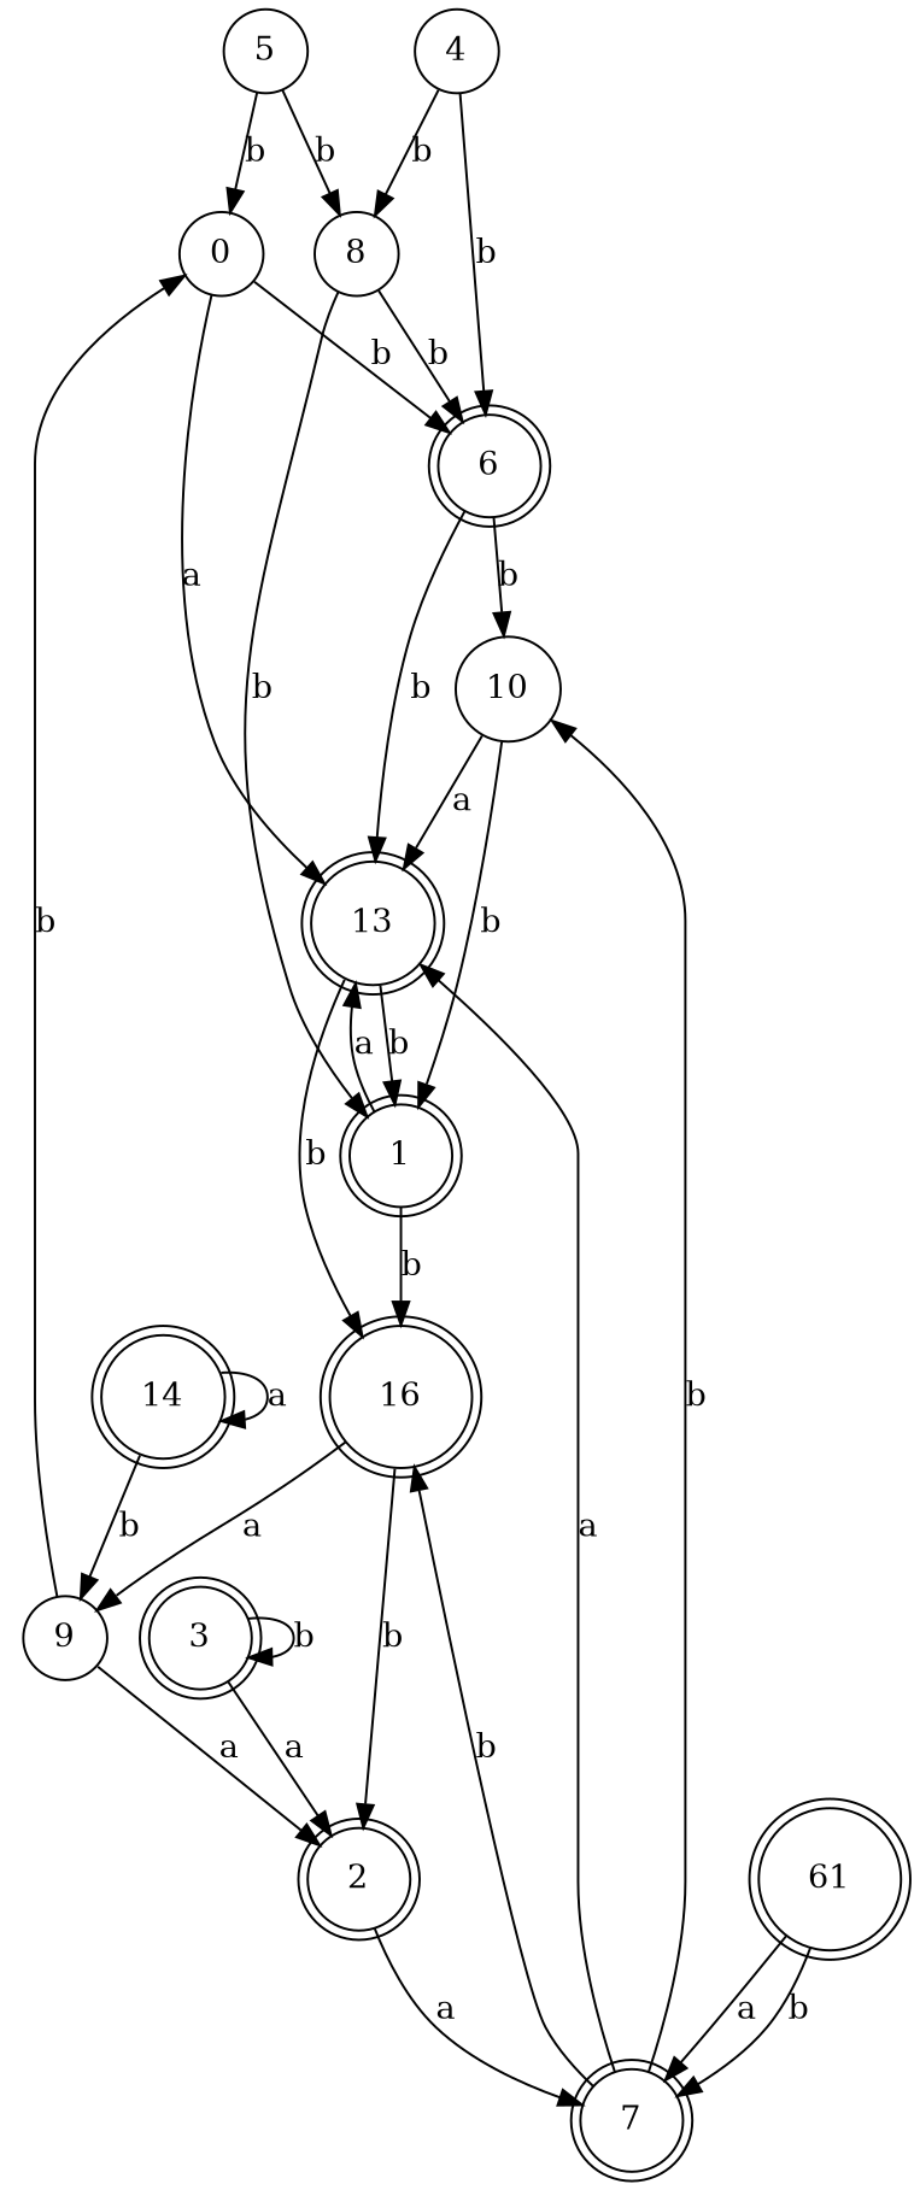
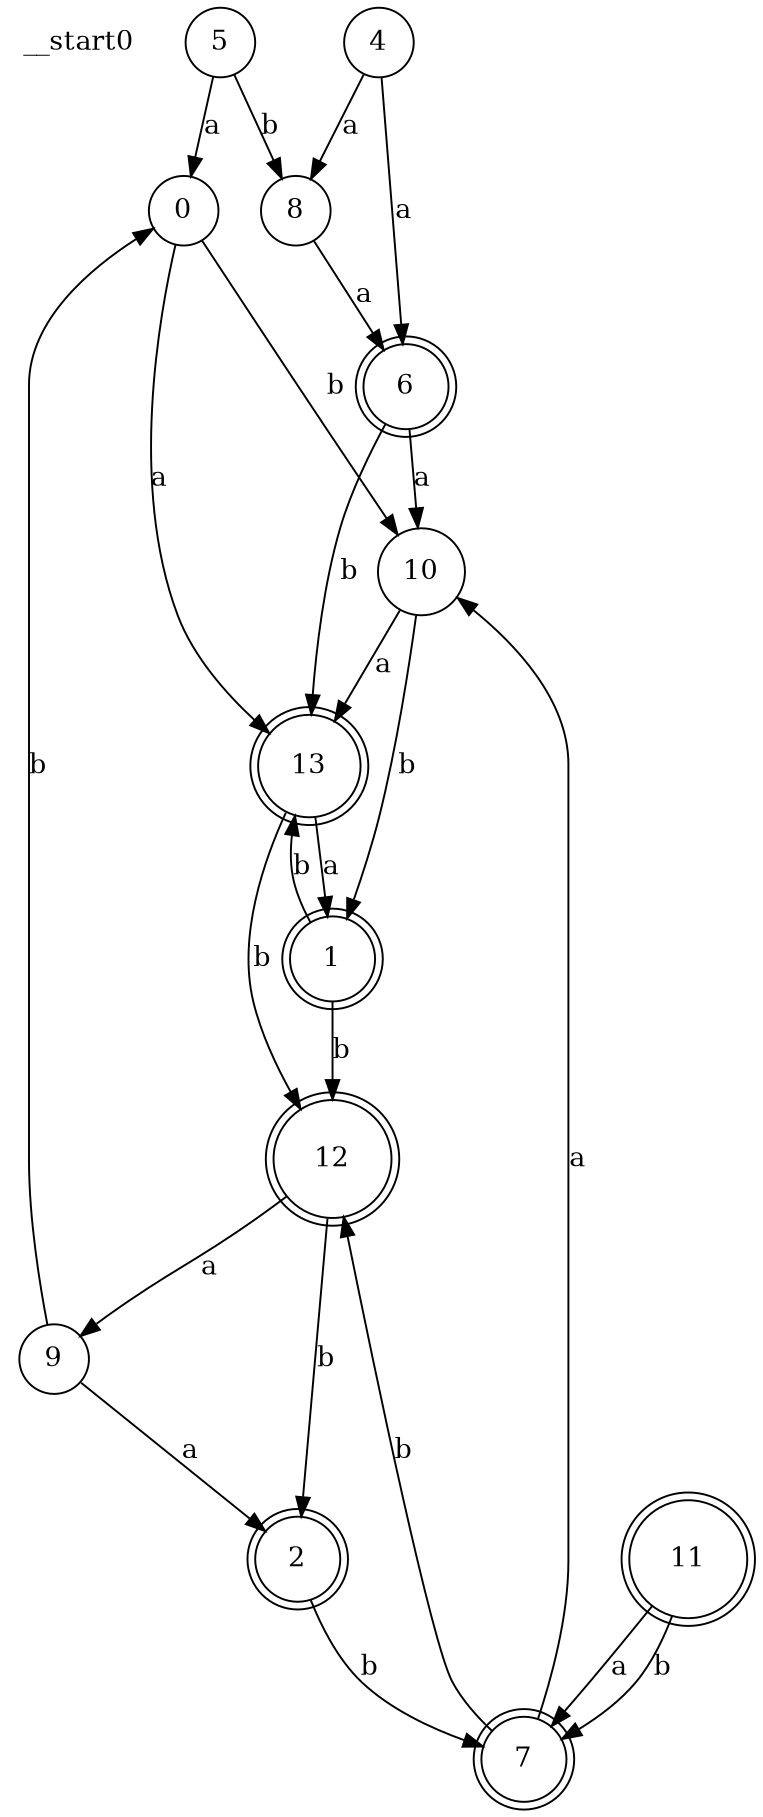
  digraph {
    rankdir=TB
    node [shape=doublecircle color=black fillcolor=white style="rounded,filled"]
+   __start0 [shape=none color="" fillcolor="" style=""]
    n2 [label=0 shape=circle style=filled]
    n3 [label=10 shape=circle style=filled]
    n4 [label=13]
    n5 [label=1]
-   n6 [label=16]
+   n6 [label=12]
    n7 [label=2]
    n8 [label=9 shape=circle style=filled]
    n9 [label=7]
-   n10 [label=3]
    n11 [label=4 shape=circle style=filled]
    n12 [label=6]
    n13 [label=8 shape=circle style=filled]
    n14 [label=5 shape=circle style=filled]
-   n15 [label=61]
-   n16 [label=14]
-   n2 -> n12 [label=b]
+   n15 [label=11]
+   n2 -> n3 [label=b]
    n2 -> n4 [label=a]
    n3 -> n4 [label=a]
    n3 -> n5 [label=b]
-   n4 -> n5 [label=b]
+   n4 -> n5 [label=a]
    n4 -> n6 [label=b]
-   n5 -> n4 [label=a]
+   n5 -> n4 [label=b]
    n5 -> n6 [label=b]
    n6 -> n7 [label=b]
    n6 -> n8 [label=a]
-   n7 -> n9 [label=a]
+   n7 -> n9 [label=b]
    n8 -> n2 [label=b]
    n8 -> n7 [label=a]
-   n9 -> n3 [label=b]
-   n9 -> n4 [label=a]
+   n9 -> n3 [label=a]
    n9 -> n6 [label=b]
-   n10 -> n7 [label=a]
-   n10 -> n10 [label=b]
-   n11 -> n12 [label=b]
-   n11 -> n13 [label=b]
-   n12 -> n3 [label=b]
+   n11 -> n12 [label=a]
+   n11 -> n13 [label=a]
+   n12 -> n3 [label=a]
    n12 -> n4 [label=b]
-   n13 -> n5 [label=b]
-   n13 -> n12 [label=b]
-   n14 -> n2 [label=b]
+   n13 -> n12 [label=a]
+   n14 -> n2 [label=a]
    n14 -> n13 [label=b]
    n15 -> n9 [label=a]
    n15 -> n9 [label=b]
-   n16 -> n8 [label=b]
-   n16 -> n16 [label=a]
  }
